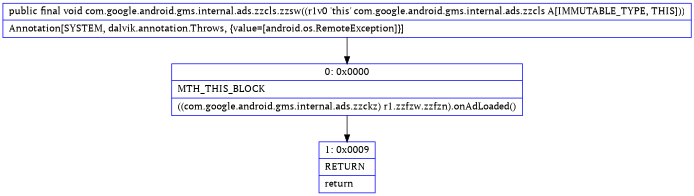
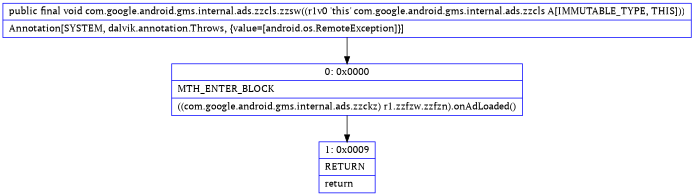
  digraph {
    fontname="PT Serif"
    node [shape=record color=blue fontname="PT Serif"]
    edge [fontname="PT Serif"]
-   n1 [label="{0\:\ 0x0000|MTH_THIS_BLOCK\l|((com.google.android.gms.internal.ads.zzckz) r1.zzfzw.zzfzn).onAdLoaded()\l}"]
+   n1 [label="{0\:\ 0x0000|MTH_ENTER_BLOCK\l|((com.google.android.gms.internal.ads.zzckz) r1.zzfzw.zzfzn).onAdLoaded()\l}"]
    n2 [label="{1\:\ 0x0009|RETURN\l|return\l}"]
    n3 [label="{public final void com.google.android.gms.internal.ads.zzcls.zzsw((r1v0 'this' com.google.android.gms.internal.ads.zzcls A[IMMUTABLE_TYPE, THIS]))  | Annotation[SYSTEM, dalvik.annotation.Throws, \{value=[android.os.RemoteException]\}]\l}"]
    n1 -> n2
    n3 -> n1
  }
